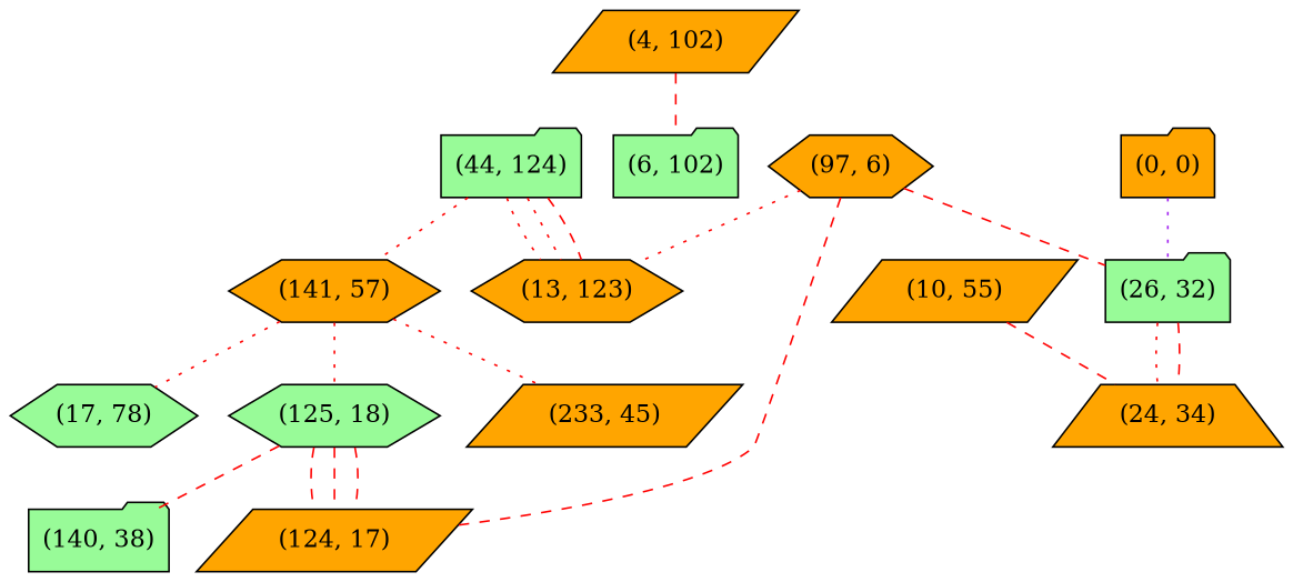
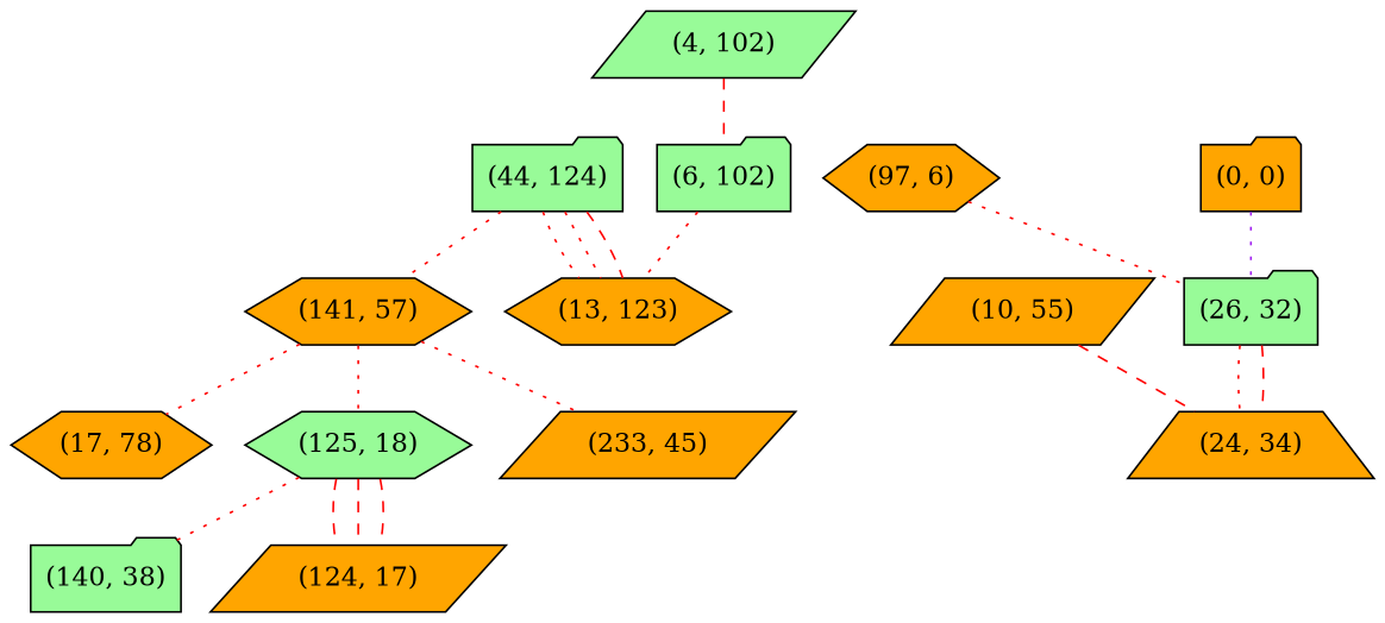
  graph {
    node [fillcolor=orange shape=folder style=filled]
    edge [color=red style=dotted weight=1]
    n1 [fillcolor=palegreen label="(44, 124)"]
    "(141, 57)" [shape=hexagon]
    "(13, 123)" [shape=hexagon]
    "(125, 18)" [fillcolor=palegreen shape=hexagon]
    "(233, 45)" [shape=parallelogram]
-   "(17, 78)" [fillcolor=palegreen shape=hexagon]
+   "(17, 78)" [shape=hexagon]
    "(0, 0)"
    "(26, 32)" [fillcolor=palegreen]
    "(24, 34)" [shape=trapezium]
    "(140, 38)" [fillcolor=palegreen]
    "(124, 17)" [shape=parallelogram]
-   "(4, 102)" [shape=parallelogram]
+   "(4, 102)" [fillcolor=palegreen shape=parallelogram]
    "(6, 102)" [fillcolor=palegreen]
    "(97, 6)" [shape=hexagon]
    "(10, 55)" [shape=parallelogram]
    n1 -- "(141, 57)"
    n1 -- "(13, 123)"
    n1 -- "(13, 123)"
    n1 -- "(13, 123)" [style=dashed]
    "(141, 57)" -- "(125, 18)"
    "(141, 57)" -- "(233, 45)"
    "(141, 57)" -- "(17, 78)"
-   "(125, 18)" -- "(140, 38)" [style=dashed]
+   "(125, 18)" -- "(140, 38)"
    "(125, 18)" -- "(124, 17)" [style=dashed]
    "(125, 18)" -- "(124, 17)" [style=dashed]
    "(125, 18)" -- "(124, 17)" [style=dashed]
    "(0, 0)" -- "(26, 32)" [color=purple weight=4]
    "(26, 32)" -- "(24, 34)"
    "(26, 32)" -- "(24, 34)" [style=dashed]
    "(4, 102)" -- "(6, 102)" [style=dashed]
-   "(97, 6)" -- "(13, 123)"
-   "(97, 6)" -- "(26, 32)" [style=dashed]
-   "(97, 6)" -- "(124, 17)" [style=dashed]
+   "(6, 102)" -- "(13, 123)"
+   "(97, 6)" -- "(26, 32)"
    "(10, 55)" -- "(24, 34)" [style=dashed]
  }
